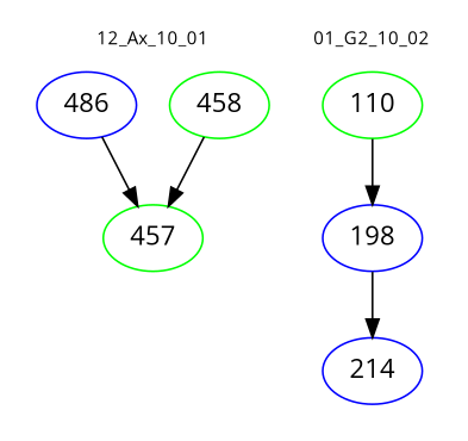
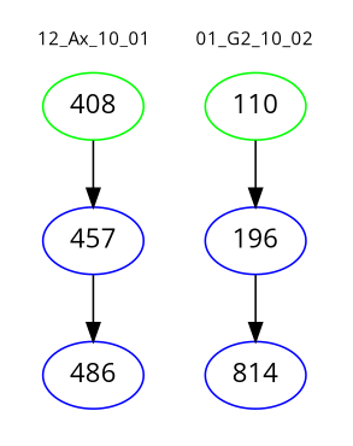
  digraph {
    fontname="Open Sans"
    node [color=blue fontname="Open Sans"]
    edge [color=black fontname="Open Sans"]
-   n1 [color=green label=458]
-   n2 [color=green label=457]
+   n1 [color=green label=408]
+   n2 [label=457]
    n3 [label=486]
    n4 [color=green label=110]
-   n5 [label=198]
-   n6 [label=214]
+   n5 [label=196]
+   n6 [label=814]
    subgraph cluster_1 {
      color=white
      fontsize=10
      label="12_Ax_10_01"
      n1
      n2
      n3
    }
    subgraph cluster_2 {
      color=white
      fontsize=10
      label="01_G2_10_02"
      n4
      n5
      n6
    }
    n1 -> n2
-   n3 -> n2
+   n2 -> n3
    n4 -> n5
    n5 -> n6
  }
